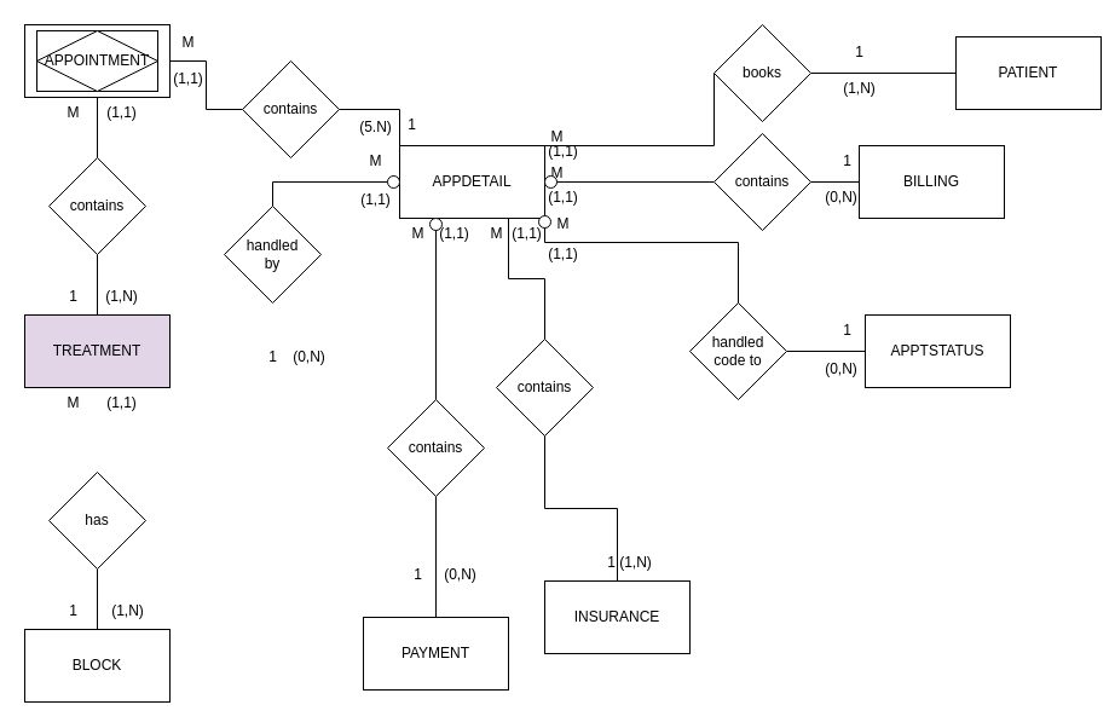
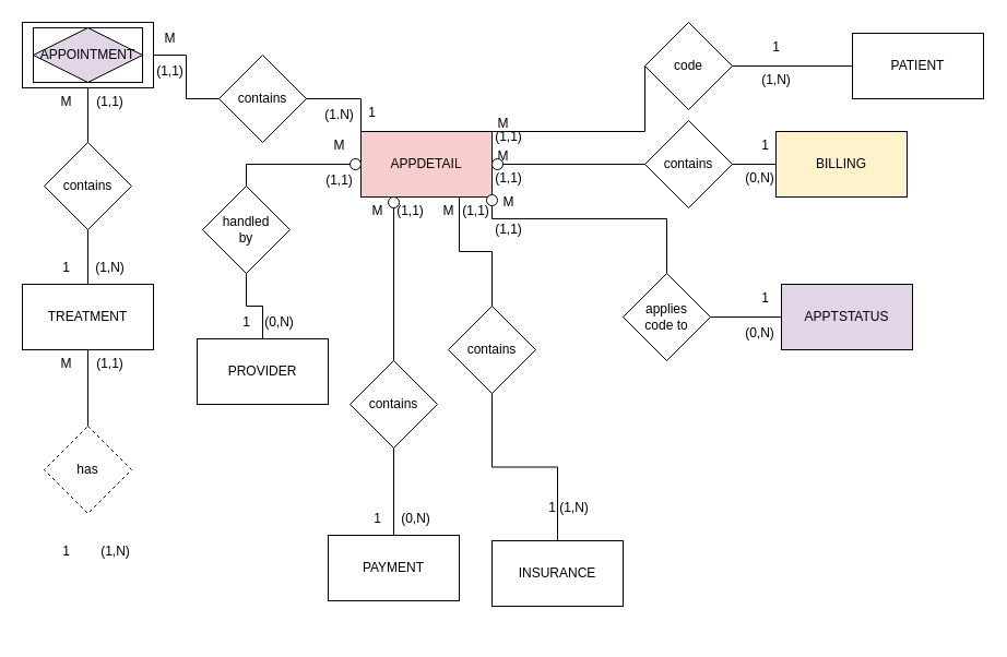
  <mxCell id="0" />
  <mxCell id="1" parent="0" />
  <mxCell id="2" style="edgeStyle=orthogonalEdgeStyle;rounded=0;orthogonalLoop=1;jettySize=auto;html=1;exitX=0;exitY=0;exitDx=0;exitDy=0;entryX=1;entryY=0.5;entryDx=0;entryDy=0;endArrow=none;endFill=0;" parent="1" source="9" target="13" edge="1"><mxGeometry relative="1" as="geometry" /></mxCell>
  <mxCell id="3" style="edgeStyle=orthogonalEdgeStyle;rounded=0;orthogonalLoop=1;jettySize=auto;html=1;exitX=0;exitY=0.5;exitDx=0;exitDy=0;entryX=0.5;entryY=0;entryDx=0;entryDy=0;endArrow=none;endFill=0;" parent="1" source="78" target="22" edge="1"><mxGeometry relative="1" as="geometry" /></mxCell>
  <mxCell id="4" style="edgeStyle=orthogonalEdgeStyle;rounded=0;orthogonalLoop=1;jettySize=auto;html=1;exitX=0.25;exitY=1;exitDx=0;exitDy=0;entryX=0.5;entryY=0;entryDx=0;entryDy=0;endArrow=none;endFill=0;" parent="1" source="9" target="25" edge="1"><mxGeometry relative="1" as="geometry" /></mxCell>
  <mxCell id="5" style="edgeStyle=orthogonalEdgeStyle;rounded=0;orthogonalLoop=1;jettySize=auto;html=1;exitX=0.75;exitY=1;exitDx=0;exitDy=0;entryX=0.5;entryY=0;entryDx=0;entryDy=0;endArrow=none;endFill=0;" parent="1" source="9" target="28" edge="1"><mxGeometry relative="1" as="geometry" /></mxCell>
  <mxCell id="6" style="edgeStyle=orthogonalEdgeStyle;rounded=0;orthogonalLoop=1;jettySize=auto;html=1;exitX=1;exitY=0.5;exitDx=0;exitDy=0;entryX=0;entryY=0.5;entryDx=0;entryDy=0;endArrow=none;endFill=0;" parent="1" source="9" target="33" edge="1"><mxGeometry relative="1" as="geometry" /></mxCell>
  <mxCell id="7" style="edgeStyle=orthogonalEdgeStyle;rounded=0;orthogonalLoop=1;jettySize=auto;html=1;exitX=1;exitY=1;exitDx=0;exitDy=0;entryX=0;entryY=0.5;entryDx=0;entryDy=0;endArrow=none;endFill=0;" parent="1" source="9" target="35" edge="1"><mxGeometry relative="1" as="geometry"><Array as="points"><mxPoint x="450" y="200" /><mxPoint x="610" y="200" /><mxPoint x="610" y="290" /></Array></mxGeometry></mxCell>
  <mxCell id="8" style="edgeStyle=orthogonalEdgeStyle;rounded=0;orthogonalLoop=1;jettySize=auto;html=1;exitX=1;exitY=0;exitDx=0;exitDy=0;entryX=0;entryY=0.5;entryDx=0;entryDy=0;endArrow=none;endFill=0;" parent="1" source="9" target="31" edge="1"><mxGeometry relative="1" as="geometry"><Array as="points"><mxPoint x="590" y="120" /></Array></mxGeometry></mxCell>
- <mxCell id="9" value="APPDETAIL" style="rounded=0;whiteSpace=wrap;html=1;" parent="1" vertex="1"><mxGeometry x="330" y="120" width="120" height="60" as="geometry" /></mxCell>
+ <mxCell id="9" value="APPDETAIL" style="rounded=0;whiteSpace=wrap;html=1;fillColor=#f8cecc;" parent="1" vertex="1"><mxGeometry x="330" y="120" width="120" height="60" as="geometry" /></mxCell>
  <mxCell id="10" style="edgeStyle=orthogonalEdgeStyle;rounded=0;orthogonalLoop=1;jettySize=auto;html=1;exitX=0.5;exitY=1;exitDx=0;exitDy=0;entryX=0.5;entryY=0;entryDx=0;entryDy=0;endArrow=none;endFill=0;" parent="1" source="11" target="15" edge="1"><mxGeometry relative="1" as="geometry" /></mxCell>
  <mxCell id="11" value="APPTDETAIL" style="rounded=0;whiteSpace=wrap;html=1;" parent="1" vertex="1"><mxGeometry x="20" y="20" width="120" height="60" as="geometry" /></mxCell>
  <mxCell id="12" style="edgeStyle=orthogonalEdgeStyle;rounded=0;orthogonalLoop=1;jettySize=auto;html=1;exitX=0;exitY=0.5;exitDx=0;exitDy=0;entryX=1;entryY=0.5;entryDx=0;entryDy=0;endArrow=none;endFill=0;" parent="1" source="13" target="11" edge="1"><mxGeometry relative="1" as="geometry" /></mxCell>
  <mxCell id="13" value="contains" style="rhombus;whiteSpace=wrap;html=1;" parent="1" vertex="1"><mxGeometry x="200" y="50" width="80" height="80" as="geometry" /></mxCell>
  <mxCell id="14" style="edgeStyle=orthogonalEdgeStyle;rounded=0;orthogonalLoop=1;jettySize=auto;html=1;exitX=0.5;exitY=1;exitDx=0;exitDy=0;entryX=0.5;entryY=0;entryDx=0;entryDy=0;endArrow=none;endFill=0;" parent="1" source="15" target="17" edge="1"><mxGeometry relative="1" as="geometry" /></mxCell>
  <mxCell id="15" value="contains" style="rhombus;whiteSpace=wrap;html=1;" parent="1" vertex="1"><mxGeometry x="40" y="130" width="80" height="80" as="geometry" /></mxCell>
- <mxCell id="17" value="TREATMENT" style="rounded=0;whiteSpace=wrap;html=1;fillColor=#e1d5e7;" parent="1" vertex="1"><mxGeometry x="20" y="260" width="120" height="60" as="geometry" /></mxCell>
- <mxCell id="18" style="edgeStyle=orthogonalEdgeStyle;rounded=0;orthogonalLoop=1;jettySize=auto;html=1;exitX=0.5;exitY=1;exitDx=0;exitDy=0;endArrow=none;endFill=0;" parent="1" source="19" target="20" edge="1"><mxGeometry relative="1" as="geometry" /></mxCell>
- <mxCell id="19" value="has" style="rhombus;whiteSpace=wrap;html=1;" parent="1" vertex="1"><mxGeometry x="40" y="390" width="80" height="80" as="geometry" /></mxCell>
- <mxCell id="20" value="BLOCK" style="rounded=0;whiteSpace=wrap;html=1;" parent="1" vertex="1"><mxGeometry x="20" y="520" width="120" height="60" as="geometry" /></mxCell>
+ <mxCell id="16" style="edgeStyle=orthogonalEdgeStyle;rounded=0;orthogonalLoop=1;jettySize=auto;html=1;exitX=0.5;exitY=1;exitDx=0;exitDy=0;entryX=0.5;entryY=0;entryDx=0;entryDy=0;endArrow=none;endFill=0;" parent="1" source="17" target="19" edge="1"><mxGeometry relative="1" as="geometry" /></mxCell>
+ <mxCell id="17" value="TREATMENT" style="rounded=0;whiteSpace=wrap;html=1;" parent="1" vertex="1"><mxGeometry x="20" y="260" width="120" height="60" as="geometry" /></mxCell>
+ <mxCell id="19" value="has" style="rhombus;whiteSpace=wrap;html=1;dashed=1;" parent="1" vertex="1"><mxGeometry x="40" y="390" width="80" height="80" as="geometry" /></mxCell>
+ <mxCell id="21" style="edgeStyle=orthogonalEdgeStyle;rounded=0;orthogonalLoop=1;jettySize=auto;html=1;exitX=0.5;exitY=1;exitDx=0;exitDy=0;entryX=0.5;entryY=0;entryDx=0;entryDy=0;endArrow=none;endFill=0;" parent="1" source="22" target="23" edge="1"><mxGeometry relative="1" as="geometry" /></mxCell>
  <mxCell id="22" value="&lt;div&gt;handled&lt;/div&gt;&lt;div&gt;by&lt;/div&gt;" style="rhombus;whiteSpace=wrap;html=1;" parent="1" vertex="1"><mxGeometry x="185" y="170" width="80" height="80" as="geometry" /></mxCell>
+ <mxCell id="23" value="PROVIDER" style="rounded=0;whiteSpace=wrap;html=1;" parent="1" vertex="1"><mxGeometry x="180" y="310" width="120" height="60" as="geometry" /></mxCell>
  <mxCell id="24" style="edgeStyle=orthogonalEdgeStyle;rounded=0;orthogonalLoop=1;jettySize=auto;html=1;exitX=0.5;exitY=1;exitDx=0;exitDy=0;endArrow=none;endFill=0;" parent="1" source="25" target="26" edge="1"><mxGeometry relative="1" as="geometry" /></mxCell>
  <mxCell id="25" value="contains" style="rhombus;whiteSpace=wrap;html=1;" parent="1" vertex="1"><mxGeometry x="320" y="330" width="80" height="80" as="geometry" /></mxCell>
- <mxCell id="26" value="PAYMENT" style="rounded=0;whiteSpace=wrap;html=1;" parent="1" vertex="1"><mxGeometry x="300" y="510" width="120" height="60" as="geometry" /></mxCell>
+ <mxCell id="26" value="PAYMENT" style="rounded=0;whiteSpace=wrap;html=1;" parent="1" vertex="1"><mxGeometry x="300" y="490" width="120" height="60" as="geometry" /></mxCell>
  <mxCell id="27" style="edgeStyle=orthogonalEdgeStyle;rounded=0;orthogonalLoop=1;jettySize=auto;html=1;exitX=0.5;exitY=1;exitDx=0;exitDy=0;entryX=0.5;entryY=0;entryDx=0;entryDy=0;endArrow=none;endFill=0;" parent="1" source="28" target="29" edge="1"><mxGeometry relative="1" as="geometry" /></mxCell>
  <mxCell id="28" value="contains" style="rhombus;whiteSpace=wrap;html=1;" parent="1" vertex="1"><mxGeometry x="410" y="280" width="80" height="80" as="geometry" /></mxCell>
- <mxCell id="29" value="INSURANCE" style="rounded=0;whiteSpace=wrap;html=1;" parent="1" vertex="1"><mxGeometry x="450" y="480" width="120" height="60" as="geometry" /></mxCell>
+ <mxCell id="29" value="INSURANCE" style="rounded=0;whiteSpace=wrap;html=1;" parent="1" vertex="1"><mxGeometry x="450" y="495" width="120" height="60" as="geometry" /></mxCell>
  <mxCell id="30" style="edgeStyle=orthogonalEdgeStyle;rounded=0;orthogonalLoop=1;jettySize=auto;html=1;exitX=1;exitY=0.5;exitDx=0;exitDy=0;entryX=0;entryY=0.5;entryDx=0;entryDy=0;endArrow=none;endFill=0;" parent="1" source="31" target="74" edge="1"><mxGeometry relative="1" as="geometry" /></mxCell>
- <mxCell id="31" value="books" style="rhombus;whiteSpace=wrap;html=1;" parent="1" vertex="1"><mxGeometry x="590" y="20" width="80" height="80" as="geometry" /></mxCell>
+ <mxCell id="31" value="code" style="rhombus;whiteSpace=wrap;html=1;" parent="1" vertex="1"><mxGeometry x="590" y="20" width="80" height="80" as="geometry" /></mxCell>
  <mxCell id="32" style="edgeStyle=orthogonalEdgeStyle;rounded=0;orthogonalLoop=1;jettySize=auto;html=1;exitX=1;exitY=0.5;exitDx=0;exitDy=0;entryX=0;entryY=0.5;entryDx=0;entryDy=0;endArrow=none;endFill=0;" parent="1" source="33" target="37" edge="1"><mxGeometry relative="1" as="geometry" /></mxCell>
  <mxCell id="33" value="contains" style="rhombus;whiteSpace=wrap;html=1;" parent="1" vertex="1"><mxGeometry x="590" y="110" width="80" height="80" as="geometry" /></mxCell>
  <mxCell id="34" style="edgeStyle=orthogonalEdgeStyle;rounded=0;orthogonalLoop=1;jettySize=auto;html=1;exitX=1;exitY=0.5;exitDx=0;exitDy=0;entryX=0;entryY=0.5;entryDx=0;entryDy=0;endArrow=none;endFill=0;" parent="1" source="35" target="36" edge="1"><mxGeometry relative="1" as="geometry" /></mxCell>
- <mxCell id="35" value="handled&lt;div&gt;code to&lt;/div&gt;" style="rhombus;whiteSpace=wrap;html=1;" parent="1" vertex="1"><mxGeometry x="570" y="250" width="80" height="80" as="geometry" /></mxCell>
- <mxCell id="36" value="APPTSTATUS" style="rounded=0;whiteSpace=wrap;html=1;" parent="1" vertex="1"><mxGeometry x="715" y="260" width="120" height="60" as="geometry" /></mxCell>
- <mxCell id="37" value="BILLING" style="rounded=0;whiteSpace=wrap;html=1;" parent="1" vertex="1"><mxGeometry x="710" y="120" width="120" height="60" as="geometry" /></mxCell>
+ <mxCell id="35" value="applies&lt;div&gt;code to&lt;/div&gt;" style="rhombus;whiteSpace=wrap;html=1;" parent="1" vertex="1"><mxGeometry x="570" y="250" width="80" height="80" as="geometry" /></mxCell>
+ <mxCell id="36" value="APPTSTATUS" style="rounded=0;whiteSpace=wrap;html=1;fillColor=#e1d5e7;" parent="1" vertex="1"><mxGeometry x="715" y="260" width="120" height="60" as="geometry" /></mxCell>
+ <mxCell id="37" value="BILLING" style="rounded=0;whiteSpace=wrap;html=1;fillColor=#fff2cc;" parent="1" vertex="1"><mxGeometry x="710" y="120" width="120" height="60" as="geometry" /></mxCell>
  <mxCell id="38" value="1" style="text;html=1;align=center;verticalAlign=middle;resizable=0;points=[];autosize=1;strokeColor=none;fillColor=none;" parent="1" vertex="1"><mxGeometry x="330" y="460" width="30" height="30" as="geometry" /></mxCell>
  <mxCell id="39" value="(0,N)" style="text;html=1;align=center;verticalAlign=middle;resizable=0;points=[];autosize=1;strokeColor=none;fillColor=none;" parent="1" vertex="1"><mxGeometry x="355" y="460" width="50" height="30" as="geometry" /></mxCell>
  <mxCell id="40" value="1" style="text;html=1;align=center;verticalAlign=middle;resizable=0;points=[];autosize=1;strokeColor=none;fillColor=none;" parent="1" vertex="1"><mxGeometry x="695" y="28" width="30" height="30" as="geometry" /></mxCell>
  <mxCell id="41" value="(1,N)" style="text;html=1;align=center;verticalAlign=middle;resizable=0;points=[];autosize=1;strokeColor=none;fillColor=none;" parent="1" vertex="1"><mxGeometry x="685" y="58" width="50" height="30" as="geometry" /></mxCell>
  <mxCell id="42" value="1" style="text;html=1;align=center;verticalAlign=middle;resizable=0;points=[];autosize=1;strokeColor=none;fillColor=none;" parent="1" vertex="1"><mxGeometry x="685" y="118" width="30" height="30" as="geometry" /></mxCell>
  <mxCell id="43" value="1" style="text;html=1;align=center;verticalAlign=middle;resizable=0;points=[];autosize=1;strokeColor=none;fillColor=none;" parent="1" vertex="1"><mxGeometry x="685" y="258" width="30" height="30" as="geometry" /></mxCell>
  <mxCell id="44" value="(0,N)" style="text;html=1;align=center;verticalAlign=middle;resizable=0;points=[];autosize=1;strokeColor=none;fillColor=none;" parent="1" vertex="1"><mxGeometry x="670" y="148" width="50" height="30" as="geometry" /></mxCell>
  <mxCell id="45" value="(0,N)" style="text;html=1;align=center;verticalAlign=middle;resizable=0;points=[];autosize=1;strokeColor=none;fillColor=none;" parent="1" vertex="1"><mxGeometry x="670" y="290" width="50" height="30" as="geometry" /></mxCell>
  <mxCell id="46" value="M" style="text;html=1;align=center;verticalAlign=middle;resizable=0;points=[];autosize=1;strokeColor=none;fillColor=none;" parent="1" vertex="1"><mxGeometry x="445" y="98" width="30" height="30" as="geometry" /></mxCell>
  <mxCell id="47" value="(1,1)" style="text;html=1;align=center;verticalAlign=middle;resizable=0;points=[];autosize=1;strokeColor=none;fillColor=none;" parent="1" vertex="1"><mxGeometry x="440" y="110" width="50" height="30" as="geometry" /></mxCell>
  <mxCell id="48" value="M" style="text;html=1;align=center;verticalAlign=middle;resizable=0;points=[];autosize=1;strokeColor=none;fillColor=none;" parent="1" vertex="1"><mxGeometry x="445" y="128" width="30" height="30" as="geometry" /></mxCell>
  <mxCell id="49" value="(1,1)" style="text;html=1;align=center;verticalAlign=middle;resizable=0;points=[];autosize=1;strokeColor=none;fillColor=none;" parent="1" vertex="1"><mxGeometry x="440" y="148" width="50" height="30" as="geometry" /></mxCell>
  <mxCell id="50" value="M" style="text;html=1;align=center;verticalAlign=middle;resizable=0;points=[];autosize=1;strokeColor=none;fillColor=none;" parent="1" vertex="1"><mxGeometry x="450" y="170" width="30" height="30" as="geometry" /></mxCell>
  <mxCell id="51" value="(1,1)" style="text;html=1;align=center;verticalAlign=middle;resizable=0;points=[];autosize=1;strokeColor=none;fillColor=none;" parent="1" vertex="1"><mxGeometry x="440" y="195" width="50" height="30" as="geometry" /></mxCell>
  <mxCell id="52" value="M" style="text;html=1;align=center;verticalAlign=middle;resizable=0;points=[];autosize=1;strokeColor=none;fillColor=none;" parent="1" vertex="1"><mxGeometry x="395" y="178" width="30" height="30" as="geometry" /></mxCell>
  <mxCell id="53" value="(1,1)" style="text;html=1;align=center;verticalAlign=middle;resizable=0;points=[];autosize=1;strokeColor=none;fillColor=none;" parent="1" vertex="1"><mxGeometry x="410" y="178" width="50" height="30" as="geometry" /></mxCell>
  <mxCell id="54" value="1" style="text;html=1;align=center;verticalAlign=middle;resizable=0;points=[];autosize=1;strokeColor=none;fillColor=none;" parent="1" vertex="1"><mxGeometry x="490" y="450" width="30" height="30" as="geometry" /></mxCell>
  <mxCell id="55" value="(1,N)" style="text;html=1;align=center;verticalAlign=middle;resizable=0;points=[];autosize=1;strokeColor=none;fillColor=none;" parent="1" vertex="1"><mxGeometry x="500" y="450" width="50" height="30" as="geometry" /></mxCell>
  <mxCell id="56" value="M" style="text;html=1;align=center;verticalAlign=middle;resizable=0;points=[];autosize=1;strokeColor=none;fillColor=none;" parent="1" vertex="1"><mxGeometry x="330" y="178" width="30" height="30" as="geometry" /></mxCell>
  <mxCell id="57" value="(1,1)" style="text;html=1;align=center;verticalAlign=middle;resizable=0;points=[];autosize=1;strokeColor=none;fillColor=none;" parent="1" vertex="1"><mxGeometry x="350" y="178" width="50" height="30" as="geometry" /></mxCell>
  <mxCell id="58" value="1" style="text;html=1;align=center;verticalAlign=middle;resizable=0;points=[];autosize=1;strokeColor=none;fillColor=none;" parent="1" vertex="1"><mxGeometry x="210" y="280" width="30" height="30" as="geometry" /></mxCell>
  <mxCell id="59" value="(0,N)" style="text;html=1;align=center;verticalAlign=middle;resizable=0;points=[];autosize=1;strokeColor=none;fillColor=none;" parent="1" vertex="1"><mxGeometry x="230" y="280" width="50" height="30" as="geometry" /></mxCell>
  <mxCell id="60" value="M" style="text;html=1;align=center;verticalAlign=middle;resizable=0;points=[];autosize=1;strokeColor=none;fillColor=none;" parent="1" vertex="1"><mxGeometry x="295" y="118" width="30" height="30" as="geometry" /></mxCell>
  <mxCell id="61" value="(1,1)" style="text;html=1;align=center;verticalAlign=middle;resizable=0;points=[];autosize=1;strokeColor=none;fillColor=none;" parent="1" vertex="1"><mxGeometry x="285" y="150" width="50" height="30" as="geometry" /></mxCell>
  <mxCell id="62" value="M" style="text;html=1;align=center;verticalAlign=middle;resizable=0;points=[];autosize=1;strokeColor=none;fillColor=none;" parent="1" vertex="1"><mxGeometry x="140" y="20" width="30" height="30" as="geometry" /></mxCell>
  <mxCell id="63" value="(1,1)" style="text;html=1;align=center;verticalAlign=middle;resizable=0;points=[];autosize=1;strokeColor=none;fillColor=none;" parent="1" vertex="1"><mxGeometry x="130" y="50" width="50" height="30" as="geometry" /></mxCell>
  <mxCell id="64" value="M" style="text;html=1;align=center;verticalAlign=middle;resizable=0;points=[];autosize=1;strokeColor=none;fillColor=none;" parent="1" vertex="1"><mxGeometry x="45" y="78" width="30" height="30" as="geometry" /></mxCell>
  <mxCell id="65" value="(1,1)" style="text;html=1;align=center;verticalAlign=middle;resizable=0;points=[];autosize=1;strokeColor=none;fillColor=none;" parent="1" vertex="1"><mxGeometry x="75" y="78" width="50" height="30" as="geometry" /></mxCell>
  <mxCell id="66" value="1" style="text;html=1;align=center;verticalAlign=middle;resizable=0;points=[];autosize=1;strokeColor=none;fillColor=none;" parent="1" vertex="1"><mxGeometry x="45" y="230" width="30" height="30" as="geometry" /></mxCell>
  <mxCell id="67" value="(1,N)" style="text;html=1;align=center;verticalAlign=middle;resizable=0;points=[];autosize=1;strokeColor=none;fillColor=none;" parent="1" vertex="1"><mxGeometry x="75" y="230" width="50" height="30" as="geometry" /></mxCell>
  <mxCell id="68" value="1" style="text;html=1;align=center;verticalAlign=middle;resizable=0;points=[];autosize=1;strokeColor=none;fillColor=none;" parent="1" vertex="1"><mxGeometry x="45" y="490" width="30" height="30" as="geometry" /></mxCell>
  <mxCell id="69" value="(1,N)" style="text;html=1;align=center;verticalAlign=middle;resizable=0;points=[];autosize=1;strokeColor=none;fillColor=none;" parent="1" vertex="1"><mxGeometry x="80" y="490" width="50" height="30" as="geometry" /></mxCell>
  <mxCell id="70" value="M" style="text;html=1;align=center;verticalAlign=middle;resizable=0;points=[];autosize=1;strokeColor=none;fillColor=none;" parent="1" vertex="1"><mxGeometry x="45" y="318" width="30" height="30" as="geometry" /></mxCell>
  <mxCell id="71" value="(1,1)" style="text;html=1;align=center;verticalAlign=middle;resizable=0;points=[];autosize=1;strokeColor=none;fillColor=none;" parent="1" vertex="1"><mxGeometry x="75" y="318" width="50" height="30" as="geometry" /></mxCell>
  <mxCell id="72" value="1" style="text;html=1;align=center;verticalAlign=middle;resizable=0;points=[];autosize=1;strokeColor=none;fillColor=none;" parent="1" vertex="1"><mxGeometry x="325" y="88" width="30" height="30" as="geometry" /></mxCell>
- <mxCell id="73" value="(5.N)" style="text;html=1;align=center;verticalAlign=middle;resizable=0;points=[];autosize=1;strokeColor=none;fillColor=none;" parent="1" vertex="1"><mxGeometry x="285" y="90" width="50" height="30" as="geometry" /></mxCell>
- <mxCell id="74" value="PATIENT" style="rounded=0;whiteSpace=wrap;html=1;" parent="1" vertex="1"><mxGeometry x="790" y="30" width="120" height="60" as="geometry" /></mxCell>
+ <mxCell id="73" value="(1.N)" style="text;html=1;align=center;verticalAlign=middle;resizable=0;points=[];autosize=1;strokeColor=none;fillColor=none;" parent="1" vertex="1"><mxGeometry x="285" y="90" width="50" height="30" as="geometry" /></mxCell>
+ <mxCell id="74" value="PATIENT" style="rounded=0;whiteSpace=wrap;html=1;" parent="1" vertex="1"><mxGeometry x="780" y="30" width="120" height="60" as="geometry" /></mxCell>
  <mxCell id="75" value="" style="rounded=0;whiteSpace=wrap;html=1;" parent="1" vertex="1"><mxGeometry x="30" y="25" width="100" height="50" as="geometry" /></mxCell>
- <mxCell id="76" value="APPOINTMENT" style="rhombus;whiteSpace=wrap;html=1;" parent="1" vertex="1"><mxGeometry x="30" y="25" width="100" height="50" as="geometry" /></mxCell>
+ <mxCell id="76" value="APPOINTMENT" style="rhombus;whiteSpace=wrap;html=1;fillColor=#e1d5e7;" parent="1" vertex="1"><mxGeometry x="30" y="25" width="100" height="50" as="geometry" /></mxCell>
  <mxCell id="77" value="" style="edgeStyle=orthogonalEdgeStyle;rounded=0;orthogonalLoop=1;jettySize=auto;html=1;exitX=0;exitY=0.5;exitDx=0;exitDy=0;entryX=0.5;entryY=0;entryDx=0;entryDy=0;endArrow=none;endFill=0;" edge="1" parent="1" source="9" target="78"><mxGeometry relative="1" as="geometry"><mxPoint x="330" y="150" as="sourcePoint" /><mxPoint x="240" y="170" as="targetPoint" /></mxGeometry></mxCell>
  <mxCell id="78" value="" style="ellipse;whiteSpace=wrap;html=1;aspect=fixed;" vertex="1" parent="1"><mxGeometry x="320" y="145" width="10" height="10" as="geometry" /></mxCell>
  <mxCell id="79" value="" style="ellipse;whiteSpace=wrap;html=1;aspect=fixed;" vertex="1" parent="1"><mxGeometry x="355" y="180" width="10" height="10" as="geometry" /></mxCell>
  <mxCell id="80" value="" style="ellipse;whiteSpace=wrap;html=1;aspect=fixed;" vertex="1" parent="1"><mxGeometry x="445" y="178" width="10" height="10" as="geometry" /></mxCell>
  <mxCell id="81" value="" style="ellipse;whiteSpace=wrap;html=1;aspect=fixed;" vertex="1" parent="1"><mxGeometry x="450" y="145" width="10" height="10" as="geometry" /></mxCell>
